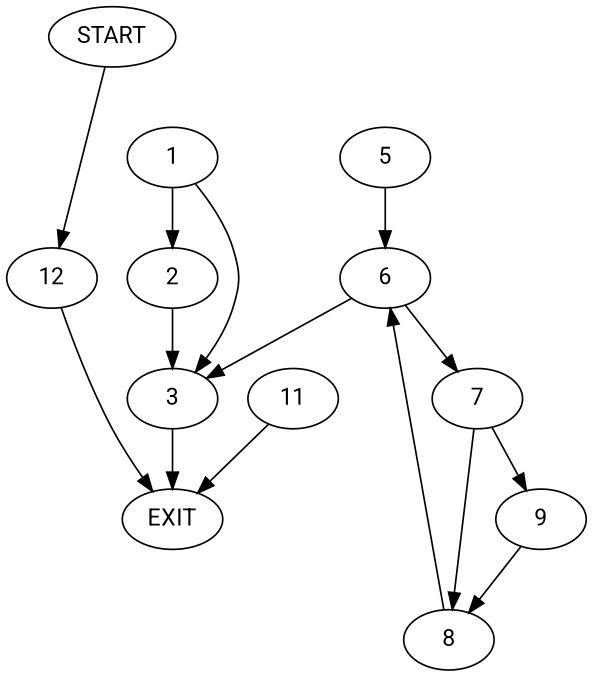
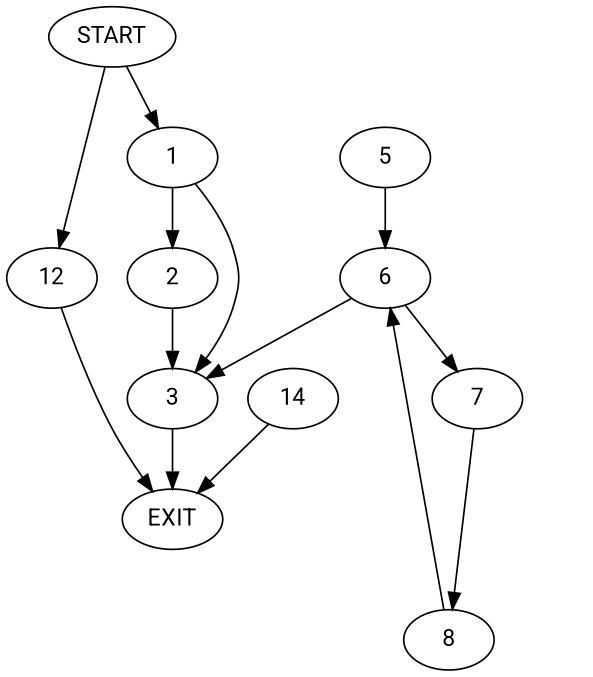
  digraph {
    fontname=Roboto
    node [fontname=Roboto]
    edge [fontname=Roboto]
    n1 [label=START]
    1
    12
    2
    3
    n6 [label=EXIT]
    5
    6
    7
    8
-   9
-   11
+   11 [label=14]
+   n1 -> 1
    n1 -> 12
    1 -> 2
    1 -> 3
    12 -> n6
    2 -> 3
    3 -> n6
    5 -> 6
    6 -> 3
    6 -> 7
    7 -> 8
-   7 -> 9
    8 -> 6
-   9 -> 8
    11 -> n6
  }
